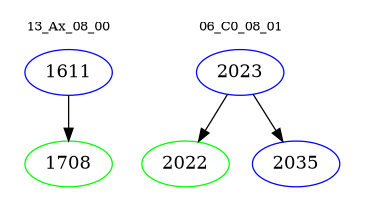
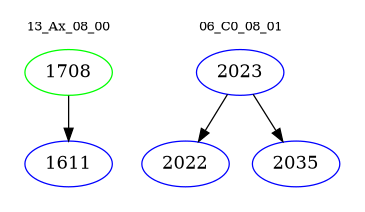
  digraph {
    node [color=blue]
    edge [color=black]
    n1 [label=1611]
    n2 [color=green label=1708]
    n3 [label=2023]
-   n4 [color=green label=2022]
+   n4 [label=2022]
    n5 [label=2035]
    subgraph cluster_1 {
      color=white
      fontsize=10
      label="13_Ax_08_00"
      n1
      n2
    }
    subgraph cluster_2 {
      color=white
      fontsize=10
      label="06_C0_08_01"
      n3
      n4
      n5
    }
-   n1 -> n2
+   n2 -> n1
    n3 -> n4
    n3 -> n5
  }
